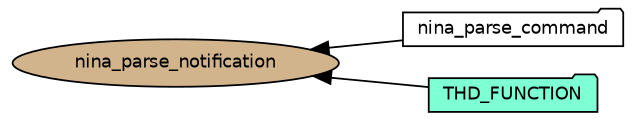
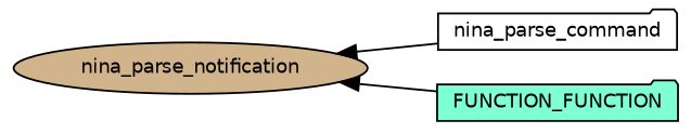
  digraph {
    rankdir=LR
    node [color=black fontname=Helvetica fontsize=10 shape=folder style=filled]
    edge [color=black dir=back fontname=Helvetica fontsize=10 labelfontname=Helvetica labelfontsize=10 style=solid]
    n1 [fillcolor=tan fontcolor=black height=0.2 label=nina_parse_notification shape=ellipse width=0.4]
    n2 [fillcolor=white height=0.2 label=nina_parse_command width=0.4]
-   n3 [fillcolor=aquamarine height=0.2 label=THD_FUNCTION width=0.4]
+   n3 [fillcolor=aquamarine height=0.2 label=FUNCTION_FUNCTION width=0.4]
    n1 -> n2
    n1 -> n3
  }
